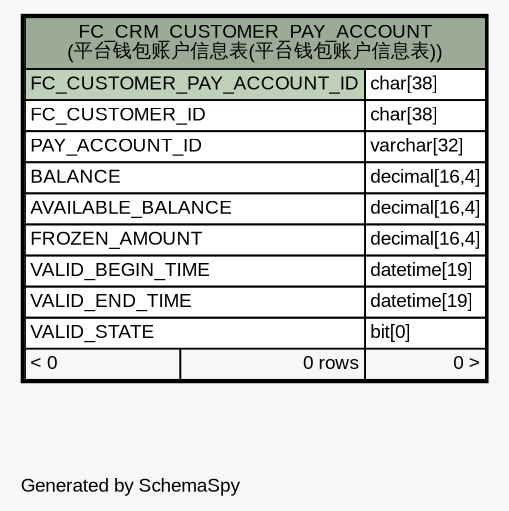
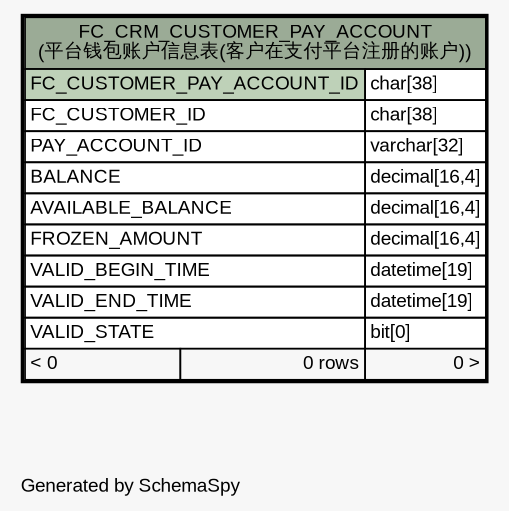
  digraph {
    bgcolor="#f7f7f7"
    fontname="Liberation Sans"
    fontsize=11
    label="\nGenerated by SchemaSpy"
    labeljust=l
    nodesep=0.18
    rankdir=RL
    ranksep=0.46
-   n1 [fontname="Liberation Sans" fontsize=11 label=<     <TABLE BORDER="2" CELLBORDER="1" CELLSPACING="0" BGCOLOR="#ffffff">       <TR><TD COLSPAN="3" BGCOLOR="#9bab96" ALIGN="CENTER">FC_CRM_CUSTOMER_PAY_ACCOUNT<br/>(平台钱包账户信息表(平台钱包账户信息表))</TD></TR>       <TR><TD PORT="FC_CUSTOMER_PAY_ACCOUNT_ID" COLSPAN="2" BGCOLOR="#bed1b8" ALIGN="LEFT">FC_CUSTOMER_PAY_ACCOUNT_ID</TD><TD PORT="FC_CUSTOMER_PAY_ACCOUNT_ID.type" ALIGN="LEFT">char[38]</TD></TR>       <TR><TD PORT="FC_CUSTOMER_ID" COLSPAN="2" ALIGN="LEFT">FC_CUSTOMER_ID</TD><TD PORT="FC_CUSTOMER_ID.type" ALIGN="LEFT">char[38]</TD></TR>       <TR><TD PORT="PAY_ACCOUNT_ID" COLSPAN="2" ALIGN="LEFT">PAY_ACCOUNT_ID</TD><TD PORT="PAY_ACCOUNT_ID.type" ALIGN="LEFT">varchar[32]</TD></TR>       <TR><TD PORT="BALANCE" COLSPAN="2" ALIGN="LEFT">BALANCE</TD><TD PORT="BALANCE.type" ALIGN="LEFT">decimal[16,4]</TD></TR>       <TR><TD PORT="AVAILABLE_BALANCE" COLSPAN="2" ALIGN="LEFT">AVAILABLE_BALANCE</TD><TD PORT="AVAILABLE_BALANCE.type" ALIGN="LEFT">decimal[16,4]</TD></TR>       <TR><TD PORT="FROZEN_AMOUNT" COLSPAN="2" ALIGN="LEFT">FROZEN_AMOUNT</TD><TD PORT="FROZEN_AMOUNT.type" ALIGN="LEFT">decimal[16,4]</TD></TR>       <TR><TD PORT="VALID_BEGIN_TIME" COLSPAN="2" ALIGN="LEFT">VALID_BEGIN_TIME</TD><TD PORT="VALID_BEGIN_TIME.type" ALIGN="LEFT">datetime[19]</TD></TR>       <TR><TD PORT="VALID_END_TIME" COLSPAN="2" ALIGN="LEFT">VALID_END_TIME</TD><TD PORT="VALID_END_TIME.type" ALIGN="LEFT">datetime[19]</TD></TR>       <TR><TD PORT="VALID_STATE" COLSPAN="2" ALIGN="LEFT">VALID_STATE</TD><TD PORT="VALID_STATE.type" ALIGN="LEFT">bit[0]</TD></TR>       <TR><TD ALIGN="LEFT" BGCOLOR="#f7f7f7">&lt; 0</TD><TD ALIGN="RIGHT" BGCOLOR="#f7f7f7">0 rows</TD><TD ALIGN="RIGHT" BGCOLOR="#f7f7f7">0 &gt;</TD></TR>     </TABLE>> shape=plaintext]
+   n1 [fontname="Liberation Sans" fontsize=11 label=<     <TABLE BORDER="2" CELLBORDER="1" CELLSPACING="0" BGCOLOR="#ffffff">       <TR><TD COLSPAN="3" BGCOLOR="#9bab96" ALIGN="CENTER">FC_CRM_CUSTOMER_PAY_ACCOUNT<br/>(平台钱包账户信息表(客户在支付平台注册的账户))</TD></TR>       <TR><TD PORT="FC_CUSTOMER_PAY_ACCOUNT_ID" COLSPAN="2" BGCOLOR="#bed1b8" ALIGN="LEFT">FC_CUSTOMER_PAY_ACCOUNT_ID</TD><TD PORT="FC_CUSTOMER_PAY_ACCOUNT_ID.type" ALIGN="LEFT">char[38]</TD></TR>       <TR><TD PORT="FC_CUSTOMER_ID" COLSPAN="2" ALIGN="LEFT">FC_CUSTOMER_ID</TD><TD PORT="FC_CUSTOMER_ID.type" ALIGN="LEFT">char[38]</TD></TR>       <TR><TD PORT="PAY_ACCOUNT_ID" COLSPAN="2" ALIGN="LEFT">PAY_ACCOUNT_ID</TD><TD PORT="PAY_ACCOUNT_ID.type" ALIGN="LEFT">varchar[32]</TD></TR>       <TR><TD PORT="BALANCE" COLSPAN="2" ALIGN="LEFT">BALANCE</TD><TD PORT="BALANCE.type" ALIGN="LEFT">decimal[16,4]</TD></TR>       <TR><TD PORT="AVAILABLE_BALANCE" COLSPAN="2" ALIGN="LEFT">AVAILABLE_BALANCE</TD><TD PORT="AVAILABLE_BALANCE.type" ALIGN="LEFT">decimal[16,4]</TD></TR>       <TR><TD PORT="FROZEN_AMOUNT" COLSPAN="2" ALIGN="LEFT">FROZEN_AMOUNT</TD><TD PORT="FROZEN_AMOUNT.type" ALIGN="LEFT">decimal[16,4]</TD></TR>       <TR><TD PORT="VALID_BEGIN_TIME" COLSPAN="2" ALIGN="LEFT">VALID_BEGIN_TIME</TD><TD PORT="VALID_BEGIN_TIME.type" ALIGN="LEFT">datetime[19]</TD></TR>       <TR><TD PORT="VALID_END_TIME" COLSPAN="2" ALIGN="LEFT">VALID_END_TIME</TD><TD PORT="VALID_END_TIME.type" ALIGN="LEFT">datetime[19]</TD></TR>       <TR><TD PORT="VALID_STATE" COLSPAN="2" ALIGN="LEFT">VALID_STATE</TD><TD PORT="VALID_STATE.type" ALIGN="LEFT">bit[0]</TD></TR>       <TR><TD ALIGN="LEFT" BGCOLOR="#f7f7f7">&lt; 0</TD><TD ALIGN="RIGHT" BGCOLOR="#f7f7f7">0 rows</TD><TD ALIGN="RIGHT" BGCOLOR="#f7f7f7">0 &gt;</TD></TR>     </TABLE>> shape=plaintext]
  }
